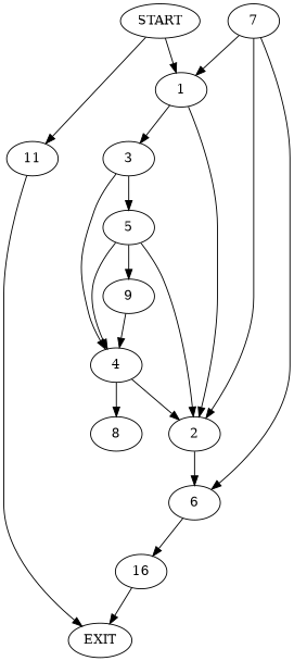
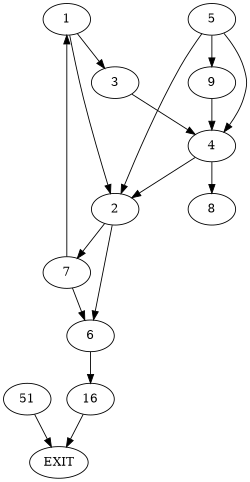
  digraph {
-   n1 [label=START]
    1
-   11
+   11 [label=51]
    2
    3
    n6 [label=EXIT]
    6
    7
    4
    5
    n11 [label=16]
    8
    9
-   n1 -> 1
-   n1 -> 11
    1 -> 2
    1 -> 3
    11 -> n6
    2 -> 6
-   7 -> 2
+   2 -> 7
    3 -> 4
-   3 -> 5
    6 -> n11
    7 -> 1
    7 -> 6
    4 -> 2
    4 -> 8
    5 -> 2
    5 -> 4
    5 -> 9
    n11 -> n6
    9 -> 4
  }
